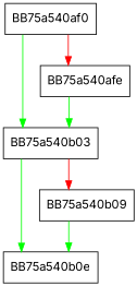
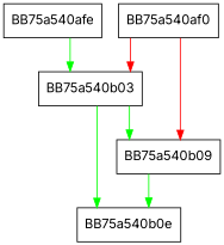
  digraph {
    fontname=Inter
    splines=ortho
    node [fontname=Inter shape=box]
    edge [color=green fontname=Inter]
    BB75a540af0
    BB75a540b03
    BB75a540afe
    BB75a540b0e
    BB75a540b09
-   BB75a540af0 -> BB75a540b03
-   BB75a540af0 -> BB75a540afe [color=red]
+   BB75a540af0 -> BB75a540b03 [color=red]
+   BB75a540af0 -> BB75a540b09 [color=red]
    BB75a540b03 -> BB75a540b0e
-   BB75a540b03 -> BB75a540b09 [color=red]
+   BB75a540b03 -> BB75a540b09
    BB75a540afe -> BB75a540b03
    BB75a540b09 -> BB75a540b0e
  }
